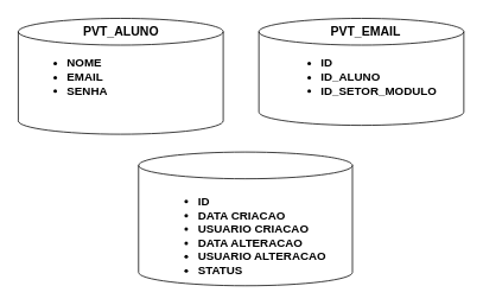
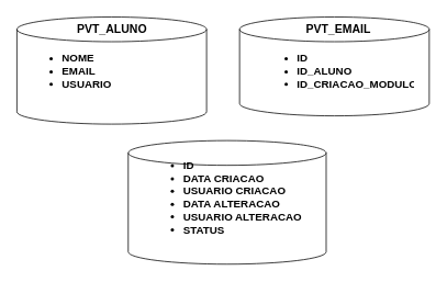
  <mxCell id="0" />
  <mxCell id="1" parent="0" />
  <mxCell id="2" value="" style="shape=cylinder3;whiteSpace=wrap;html=1;boundedLbl=1;backgroundOutline=1;size=15;strokeWidth=1;" parent="1" vertex="1"><mxGeometry x="20" y="20" width="230" height="130" as="geometry" /></mxCell>
  <mxCell id="3" value="&lt;b style=&quot;font-size: 14px&quot;&gt;PVT_ALUNO&lt;/b&gt;" style="text;html=1;strokeColor=none;fillColor=none;align=center;verticalAlign=middle;whiteSpace=wrap;rounded=0;fontSize=14;strokeWidth=1;" parent="1" vertex="1"><mxGeometry x="112.5" y="20" width="45" height="30" as="geometry" /></mxCell>
- <mxCell id="4" value="&lt;h1 style=&quot;font-size: 13px&quot;&gt;&lt;ul&gt;&lt;li&gt;NOME&lt;/li&gt;&lt;li&gt;EMAIL&lt;/li&gt;&lt;li&gt;SENHA&lt;/li&gt;&lt;/ul&gt;&lt;/h1&gt;" style="text;html=1;strokeColor=none;fillColor=none;spacing=5;spacingTop=-20;whiteSpace=wrap;overflow=hidden;rounded=0;strokeWidth=1;" parent="1" vertex="1"><mxGeometry x="30" y="60" width="210" height="70" as="geometry" /></mxCell>
+ <mxCell id="4" value="&lt;h1 style=&quot;font-size: 13px&quot;&gt;&lt;ul&gt;&lt;li&gt;NOME&lt;/li&gt;&lt;li&gt;EMAIL&lt;/li&gt;&lt;li&gt;USUARIO&lt;/li&gt;&lt;/ul&gt;&lt;/h1&gt;" style="text;html=1;strokeColor=none;fillColor=none;spacing=5;spacingTop=-20;whiteSpace=wrap;overflow=hidden;rounded=0;strokeWidth=1;" parent="1" vertex="1"><mxGeometry x="30" y="60" width="210" height="70" as="geometry" /></mxCell>
  <mxCell id="5" value="" style="shape=cylinder3;whiteSpace=wrap;html=1;boundedLbl=1;backgroundOutline=1;size=15;strokeWidth=1;" parent="1" vertex="1"><mxGeometry x="290" y="20" width="230" height="120" as="geometry" /></mxCell>
  <mxCell id="6" value="&lt;b&gt;PVT_EMAIL&lt;br&gt;&lt;/b&gt;" style="text;html=1;strokeColor=none;fillColor=none;align=center;verticalAlign=middle;whiteSpace=wrap;rounded=0;fontSize=14;strokeWidth=1;" parent="1" vertex="1"><mxGeometry x="390" y="25" width="40" height="20" as="geometry" /></mxCell>
- <mxCell id="7" value="&lt;h1 style=&quot;font-size: 13px&quot;&gt;&lt;ul&gt;&lt;li&gt;ID&lt;/li&gt;&lt;li&gt;ID_ALUNO&lt;/li&gt;&lt;li&gt;ID_SETOR_MODULO&lt;/li&gt;&lt;/ul&gt;&lt;/h1&gt;" style="text;html=1;strokeColor=none;fillColor=none;spacing=5;spacingTop=-20;whiteSpace=wrap;overflow=hidden;rounded=0;fontSize=12;strokeWidth=1;" parent="1" vertex="1"><mxGeometry x="315" y="60" width="190" height="60" as="geometry" /></mxCell>
+ <mxCell id="7" value="&lt;h1 style=&quot;font-size: 13px&quot;&gt;&lt;ul&gt;&lt;li&gt;ID&lt;/li&gt;&lt;li&gt;ID_ALUNO&lt;/li&gt;&lt;li&gt;ID_CRIACAO_MODULO&lt;/li&gt;&lt;/ul&gt;&lt;/h1&gt;" style="text;html=1;strokeColor=none;fillColor=none;spacing=5;spacingTop=-20;whiteSpace=wrap;overflow=hidden;rounded=0;fontSize=12;strokeWidth=1;" parent="1" vertex="1"><mxGeometry x="315" y="60" width="190" height="60" as="geometry" /></mxCell>
  <mxCell id="8" value="" style="shape=cylinder3;whiteSpace=wrap;html=1;boundedLbl=1;backgroundOutline=1;size=15;strokeWidth=1;" parent="1" vertex="1"><mxGeometry x="155" y="170" width="240" height="150" as="geometry" /></mxCell>
- <mxCell id="9" value="&lt;h1&gt;&lt;ul&gt;&lt;li style=&quot;font-size: 13px&quot;&gt;ID&lt;/li&gt;&lt;li style=&quot;font-size: 13px&quot;&gt;DATA CRIACAO&lt;/li&gt;&lt;li style=&quot;font-size: 13px&quot;&gt;USUARIO CRIACAO&lt;/li&gt;&lt;li style=&quot;font-size: 13px&quot;&gt;DATA ALTERACAO&lt;/li&gt;&lt;li style=&quot;font-size: 13px&quot;&gt;USUARIO ALTERACAO&lt;/li&gt;&lt;li style=&quot;font-size: 13px&quot;&gt;STATUS&lt;/li&gt;&lt;/ul&gt;&lt;/h1&gt;" style="text;html=1;strokeColor=none;fillColor=none;spacing=5;spacingTop=-20;whiteSpace=wrap;overflow=hidden;rounded=0;fontSize=14;strokeWidth=1;" parent="1" vertex="1"><mxGeometry x="177" y="200" width="196" height="120" as="geometry" /></mxCell>
+ <mxCell id="9" value="&lt;h1&gt;&lt;ul&gt;&lt;li style=&quot;font-size: 13px&quot;&gt;ID&lt;/li&gt;&lt;li style=&quot;font-size: 13px&quot;&gt;DATA CRIACAO&lt;/li&gt;&lt;li style=&quot;font-size: 13px&quot;&gt;USUARIO CRIACAO&lt;/li&gt;&lt;li style=&quot;font-size: 13px&quot;&gt;DATA ALTERACAO&lt;/li&gt;&lt;li style=&quot;font-size: 13px&quot;&gt;USUARIO ALTERACAO&lt;/li&gt;&lt;li style=&quot;font-size: 13px&quot;&gt;STATUS&lt;/li&gt;&lt;/ul&gt;&lt;/h1&gt;" style="text;html=1;strokeColor=none;fillColor=none;spacing=5;spacingTop=-20;whiteSpace=wrap;overflow=hidden;rounded=0;fontSize=14;strokeWidth=1;" parent="1" vertex="1"><mxGeometry x="177" y="175" width="196" height="120" as="geometry" /></mxCell>
